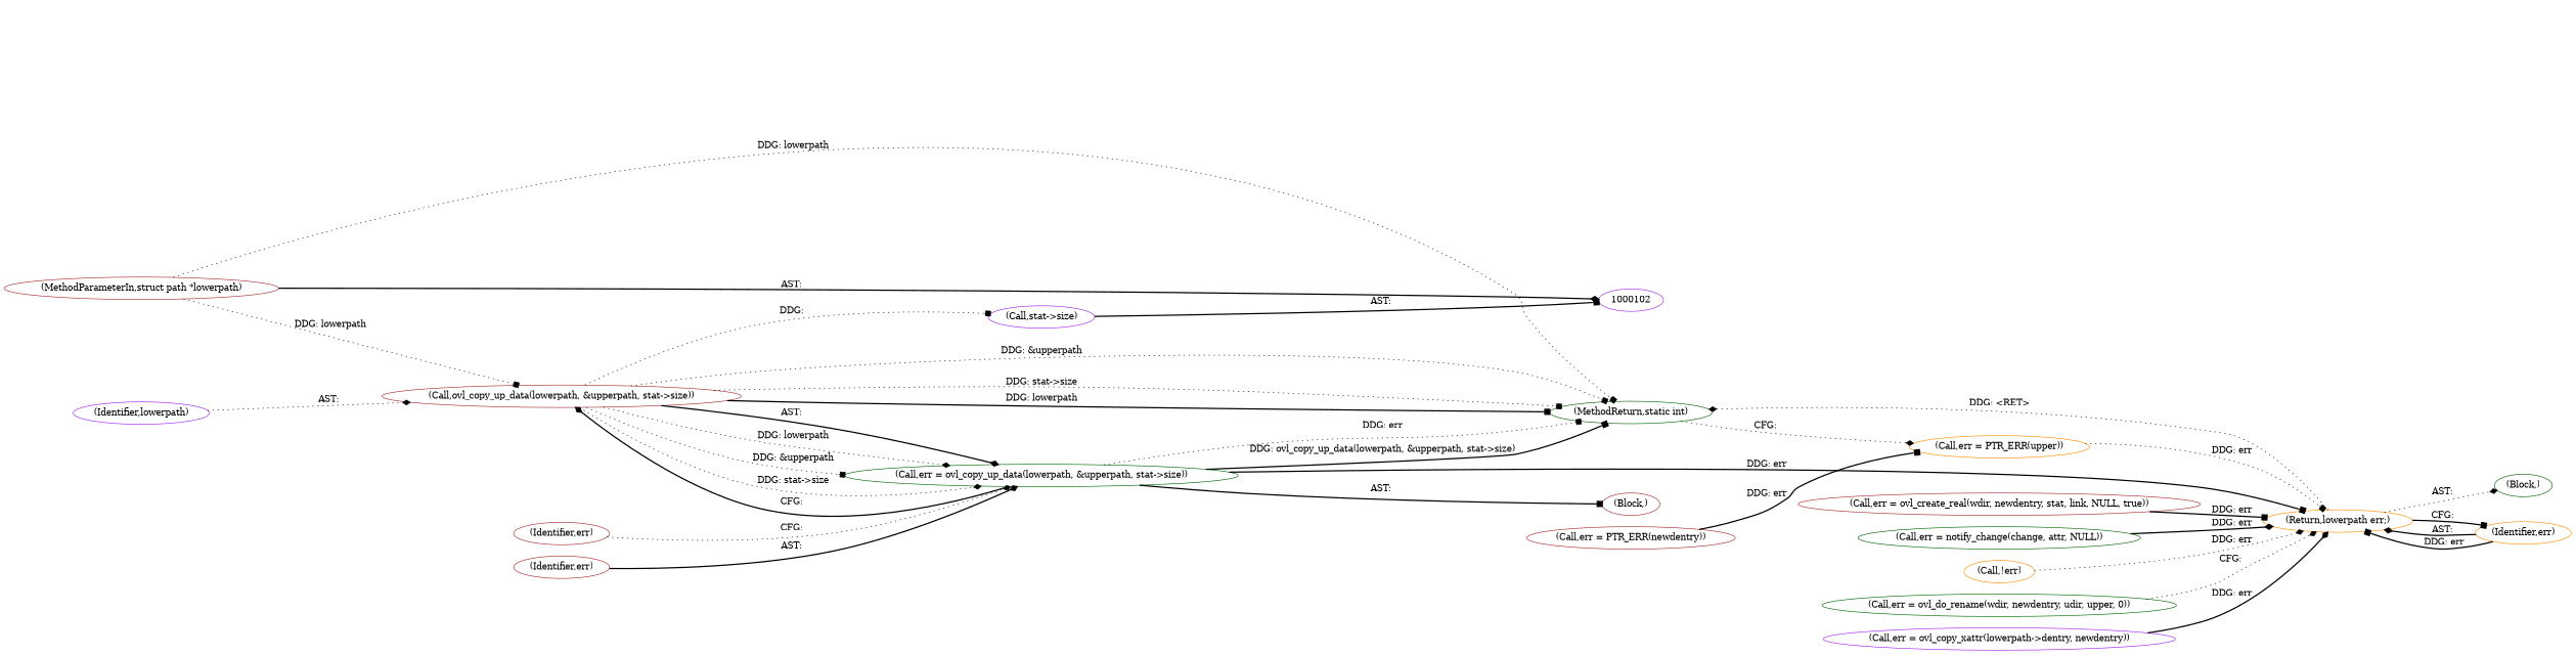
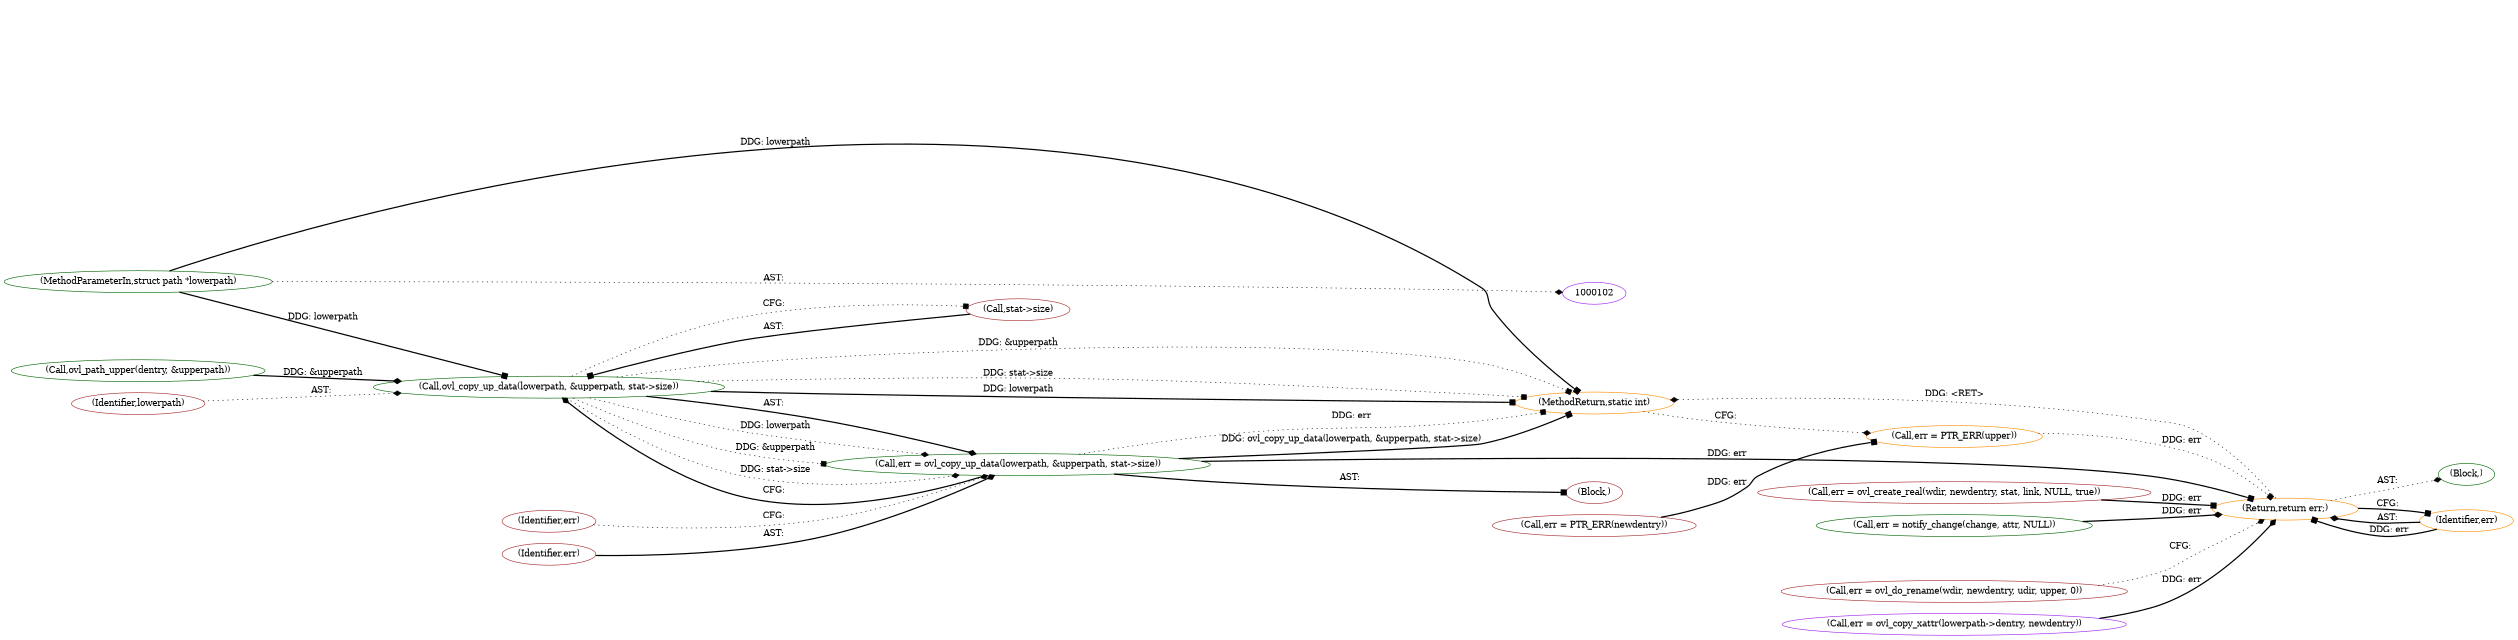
  digraph {
    rankdir=LR
    node [color=brown]
    edge [arrowhead=box style=bold]
-   n1 [label="(MethodParameterIn,struct path *lowerpath)"]
-   n2 [label="(Call,ovl_copy_up_data(lowerpath, &upperpath, stat->size))"]
-   n3 [color=darkgreen label="(MethodReturn,static int)"]
+   n1 [color=darkgreen label="(MethodParameterIn,struct path *lowerpath)"]
+   n2 [color=darkgreen label="(Call,ovl_copy_up_data(lowerpath, &upperpath, stat->size))"]
+   n3 [color=darkorange label="(MethodReturn,static int)"]
    1000102 [color=purple]
    n5 [color=darkgreen label="(Call,err = ovl_copy_up_data(lowerpath, &upperpath, stat->size))"]
-   n6 [color=purple label="(Call,stat->size)"]
+   n6 [label="(Call,stat->size)"]
    n7 [color=darkorange label="(Call,err = PTR_ERR(upper))"]
-   n8 [color=darkorange label="(Return,lowerpath err;)"]
+   n8 [color=darkorange label="(Return,return err;)"]
    n9 [label="(Block,)"]
    n10 [color=darkgreen label="(Block,)"]
    n11 [color=darkorange label="(Identifier,err)"]
-   n13 [color=purple label="(Identifier,lowerpath)"]
+   n12 [color=darkgreen label="(Call,ovl_path_upper(dentry, &upperpath))"]
+   n13 [label="(Identifier,lowerpath)"]
    n14 [label="(Identifier,err)"]
    n15 [label="(Call,err = ovl_create_real(wdir, newdentry, stat, link, NULL, true))"]
    n16 [label="(Identifier,err)"]
    n17 [color=darkgreen label="(Call,err = notify_change(change, attr, NULL))"]
-   n18 [color=darkorange label="(Call,!err)"]
-   n19 [color=darkgreen label="(Call,err = ovl_do_rename(wdir, newdentry, udir, upper, 0))"]
+   n19 [label="(Call,err = ovl_do_rename(wdir, newdentry, udir, upper, 0))"]
    n20 [label="(Call,err = PTR_ERR(newdentry))"]
    n21 [color=purple label="(Call,err = ovl_copy_xattr(lowerpath->dentry, newdentry))"]
-   n1 -> n2 [label="DDG: lowerpath" style=dotted]
-   n1 -> n3 [label="DDG: lowerpath" style=dotted]
-   n1 -> 1000102 [arrowhead=diamond label="AST: "]
+   n1 -> n2 [label="DDG: lowerpath"]
+   n1 -> n3 [label="DDG: lowerpath"]
+   n1 -> 1000102 [arrowhead=diamond label="AST: " style=dotted]
    n2 -> n3 [label="DDG: &upperpath" style=dotted]
    n2 -> n3 [label="DDG: stat->size" style=dotted]
    n2 -> n3 [label="DDG: lowerpath"]
    n2 -> n5 [arrowhead=diamond label="AST: "]
    n2 -> n5 [arrowhead=diamond label="DDG: lowerpath" style=dotted]
    n2 -> n5 [label="DDG: &upperpath" style=dotted]
    n2 -> n5 [arrowhead=diamond label="DDG: stat->size" style=dotted]
-   n2 -> n6 [label="DDG: " style=dotted]
+   n2 -> n6 [label="CFG: " style=dotted]
    n3 -> n7 [arrowhead=diamond label="CFG: " style=dotted]
    n5 -> n2 [arrowhead=diamond label="CFG: "]
    n5 -> n3 [label="DDG: ovl_copy_up_data(lowerpath, &upperpath, stat->size)"]
    n5 -> n3 [label="DDG: err" style=dotted]
    n5 -> n8 [label="DDG: err"]
    n5 -> n9 [label="AST: "]
-   n6 -> 1000102 [label="AST: "]
+   n6 -> n2 [label="AST: "]
    n7 -> n8 [label="DDG: err" style=dotted]
    n8 -> n3 [arrowhead=diamond label="DDG: <RET>" style=dotted]
    n8 -> n10 [arrowhead=diamond label="AST: " style=dotted]
    n8 -> n11 [label="CFG: "]
    n11 -> n8 [arrowhead=diamond label="AST: "]
    n11 -> n8 [label="DDG: err"]
+   n12 -> n2 [arrowhead=diamond label="DDG: &upperpath"]
    n13 -> n2 [arrowhead=diamond label="AST: " style=dotted]
    n14 -> n5 [arrowhead=diamond label="CFG: " style=dotted]
    n15 -> n8 [label="DDG: err"]
    n16 -> n5 [arrowhead=diamond label="AST: "]
    n17 -> n8 [arrowhead=diamond label="DDG: err"]
-   n18 -> n8 [arrowhead=diamond label="DDG: err" style=dotted]
    n19 -> n8 [arrowhead=diamond label="CFG: " style=dotted]
    n20 -> n7 [label="DDG: err"]
    n21 -> n8 [arrowhead=diamond label="DDG: err"]
  }
